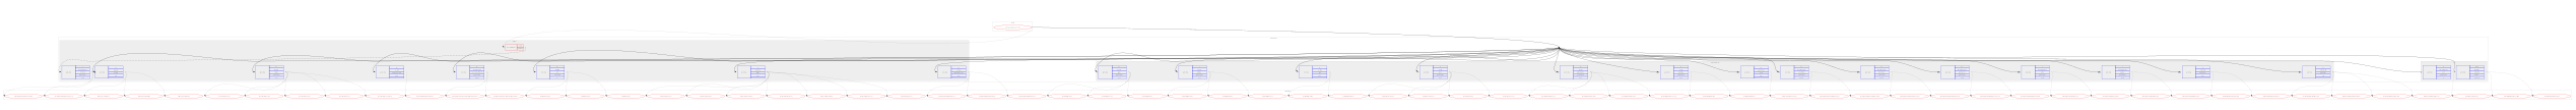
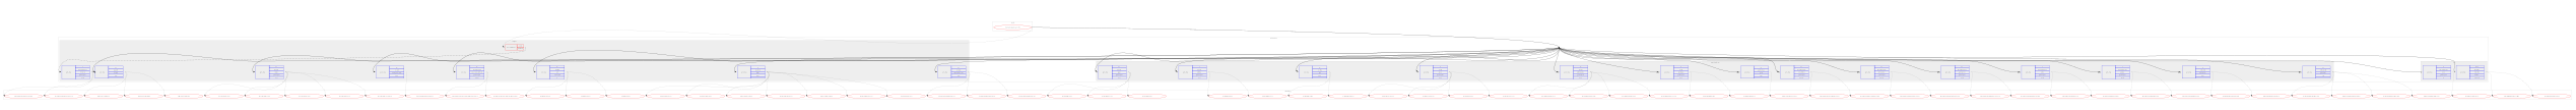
  digraph {
    compound=true
    concentrate=true
    fontname="Liberation Serif"
    fontsize=10
    newrank=true
    rankdir=TB
    ranksep=1.5
    node [color=red fontname="Liberation Serif" fontsize=10]
    edge [arrowhead=vee fontname="Liberation Serif" headport=w style=dotted tailport=e weight=100]
    n1 [label="kde-plasma/plasma-pa-5.10.5" width=4]
    n2 [color=blue label=<<TABLE BORDER="0" CELLBORDER="1" CELLSPACING="0" CELLPADDING="4" WIDTH="220"><TR><TD ROWSPAN="6" CELLPADDING="30">pack_dep</TD></TR><TR><TD WIDTH="110">no</TD></TR><TR><TD>kde-frameworks</TD></TR><TR><TD>kdoctools</TD></TR><TR><TD>greaterequal</TD></TR><TR><TD>5.37.0</TD></TR></TABLE>> shape=none]
    n3 [label=<<TABLE BORDER="0" CELLBORDER="1" CELLSPACING="0" CELLPADDING="4"><TR><TD ROWSPAN="3" CELLPADDING="10">use_conditional</TD></TR><TR><TD>gnome</TD></TR><TR><TD>handbook</TD></TR></TABLE>> shape=none]
    n4 [color=blue label=<<TABLE BORDER="0" CELLBORDER="1" CELLSPACING="0" CELLPADDING="4" WIDTH="220"><TR><TD ROWSPAN="6" CELLPADDING="30">pack_dep</TD></TR><TR><TD WIDTH="110">no</TD></TR><TR><TD>app-arch</TD></TR><TR><TD>xz-utils</TD></TR><TR><TD>none</TD></TR><TR><TD></TD></TR></TABLE>> shape=none]
    n5 [color=blue label=<<TABLE BORDER="0" CELLBORDER="1" CELLSPACING="0" CELLPADDING="4" WIDTH="220"><TR><TD ROWSPAN="6" CELLPADDING="30">pack_dep</TD></TR><TR><TD WIDTH="110">no</TD></TR><TR><TD>dev-util</TD></TR><TR><TD>cmake</TD></TR><TR><TD>greaterequal</TD></TR><TR><TD>3.7.2</TD></TR></TABLE>> shape=none]
    n6 [color=blue label=<<TABLE BORDER="0" CELLBORDER="1" CELLSPACING="0" CELLPADDING="4" WIDTH="220"><TR><TD ROWSPAN="6" CELLPADDING="30">pack_dep</TD></TR><TR><TD WIDTH="110">no</TD></TR><TR><TD>dev-util</TD></TR><TR><TD>desktop-file-utils</TD></TR><TR><TD>none</TD></TR><TR><TD></TD></TR></TABLE>> shape=none]
    n7 [color=blue label=<<TABLE BORDER="0" CELLBORDER="1" CELLSPACING="0" CELLPADDING="4" WIDTH="220"><TR><TD ROWSPAN="6" CELLPADDING="30">pack_dep</TD></TR><TR><TD WIDTH="110">no</TD></TR><TR><TD>kde-frameworks</TD></TR><TR><TD>extra-cmake-modules</TD></TR><TR><TD>greaterequal</TD></TR><TR><TD>5.37.0</TD></TR></TABLE>> shape=none]
    n8 [color=blue label=<<TABLE BORDER="0" CELLBORDER="1" CELLSPACING="0" CELLPADDING="4" WIDTH="220"><TR><TD ROWSPAN="6" CELLPADDING="30">pack_dep</TD></TR><TR><TD WIDTH="110">no</TD></TR><TR><TD>sys-apps</TD></TR><TR><TD>sed</TD></TR><TR><TD>greaterequal</TD></TR><TR><TD>4</TD></TR></TABLE>> shape=none]
    n9 [color=blue label=<<TABLE BORDER="0" CELLBORDER="1" CELLSPACING="0" CELLPADDING="4" WIDTH="220"><TR><TD ROWSPAN="6" CELLPADDING="30">pack_dep</TD></TR><TR><TD WIDTH="110">no</TD></TR><TR><TD>sys-devel</TD></TR><TR><TD>make</TD></TR><TR><TD>none</TD></TR><TR><TD></TD></TR></TABLE>> shape=none]
    n10 [color=blue label=<<TABLE BORDER="0" CELLBORDER="1" CELLSPACING="0" CELLPADDING="4" WIDTH="220"><TR><TD ROWSPAN="6" CELLPADDING="30">pack_dep</TD></TR><TR><TD WIDTH="110">no</TD></TR><TR><TD>x11-misc</TD></TR><TR><TD>shared-mime-info</TD></TR><TR><TD>none</TD></TR><TR><TD></TD></TR></TABLE>> shape=none]
    n11 [color=blue label=<<TABLE BORDER="0" CELLBORDER="1" CELLSPACING="0" CELLPADDING="4" WIDTH="220"><TR><TD ROWSPAN="6" CELLPADDING="30">pack_dep</TD></TR><TR><TD WIDTH="110">no</TD></TR><TR><TD>dev-qt</TD></TR><TR><TD>qtgui</TD></TR><TR><TD>greaterequal</TD></TR><TR><TD>5.7.1</TD></TR></TABLE>> shape=none]
    n12 [color=blue label=<<TABLE BORDER="0" CELLBORDER="1" CELLSPACING="0" CELLPADDING="4" WIDTH="220"><TR><TD ROWSPAN="6" CELLPADDING="30">pack_dep</TD></TR><TR><TD WIDTH="110">no</TD></TR><TR><TD>dev-qt</TD></TR><TR><TD>qtdbus</TD></TR><TR><TD>greaterequal</TD></TR><TR><TD>5.7.1</TD></TR></TABLE>> shape=none]
    n13 [color=blue label=<<TABLE BORDER="0" CELLBORDER="1" CELLSPACING="0" CELLPADDING="4" WIDTH="220"><TR><TD ROWSPAN="6" CELLPADDING="30">pack_dep</TD></TR><TR><TD WIDTH="110">no</TD></TR><TR><TD>dev-libs</TD></TR><TR><TD>glib</TD></TR><TR><TD>none</TD></TR><TR><TD></TD></TR></TABLE>> shape=none]
    n14 [color=blue label=<<TABLE BORDER="0" CELLBORDER="1" CELLSPACING="0" CELLPADDING="4" WIDTH="220"><TR><TD ROWSPAN="6" CELLPADDING="30">pack_dep</TD></TR><TR><TD WIDTH="110">no</TD></TR><TR><TD>dev-qt</TD></TR><TR><TD>qtcore</TD></TR><TR><TD>greaterequal</TD></TR><TR><TD>5.7.1</TD></TR></TABLE>> shape=none]
    n15 [color=blue label=<<TABLE BORDER="0" CELLBORDER="1" CELLSPACING="0" CELLPADDING="4" WIDTH="220"><TR><TD ROWSPAN="6" CELLPADDING="30">pack_dep</TD></TR><TR><TD WIDTH="110">no</TD></TR><TR><TD>dev-qt</TD></TR><TR><TD>qtdeclarative</TD></TR><TR><TD>greaterequal</TD></TR><TR><TD>5.7.1</TD></TR></TABLE>> shape=none]
    n16 [color=blue label=<<TABLE BORDER="0" CELLBORDER="1" CELLSPACING="0" CELLPADDING="4" WIDTH="220"><TR><TD ROWSPAN="6" CELLPADDING="30">pack_dep</TD></TR><TR><TD WIDTH="110">no</TD></TR><TR><TD>dev-qt</TD></TR><TR><TD>qtwidgets</TD></TR><TR><TD>greaterequal</TD></TR><TR><TD>5.7.1</TD></TR></TABLE>> shape=none]
    n17 [color=blue label=<<TABLE BORDER="0" CELLBORDER="1" CELLSPACING="0" CELLPADDING="4" WIDTH="220"><TR><TD ROWSPAN="6" CELLPADDING="30">pack_dep</TD></TR><TR><TD WIDTH="110">no</TD></TR><TR><TD>gnome-base</TD></TR><TR><TD>gconf</TD></TR><TR><TD>none</TD></TR><TR><TD></TD></TR></TABLE>> shape=none]
    n18 [color=blue label=<<TABLE BORDER="0" CELLBORDER="1" CELLSPACING="0" CELLPADDING="4" WIDTH="220"><TR><TD ROWSPAN="6" CELLPADDING="30">pack_dep</TD></TR><TR><TD WIDTH="110">no</TD></TR><TR><TD>kde-frameworks</TD></TR><TR><TD>kcoreaddons</TD></TR><TR><TD>greaterequal</TD></TR><TR><TD>5.37.0</TD></TR></TABLE>> shape=none]
    n19 [color=blue label=<<TABLE BORDER="0" CELLBORDER="1" CELLSPACING="0" CELLPADDING="4" WIDTH="220"><TR><TD ROWSPAN="6" CELLPADDING="30">pack_dep</TD></TR><TR><TD WIDTH="110">no</TD></TR><TR><TD>kde-frameworks</TD></TR><TR><TD>kdeclarative</TD></TR><TR><TD>greaterequal</TD></TR><TR><TD>5.37.0</TD></TR></TABLE>> shape=none]
    n20 [color=blue label=<<TABLE BORDER="0" CELLBORDER="1" CELLSPACING="0" CELLPADDING="4" WIDTH="220"><TR><TD ROWSPAN="6" CELLPADDING="30">pack_dep</TD></TR><TR><TD WIDTH="110">no</TD></TR><TR><TD>kde-frameworks</TD></TR><TR><TD>kglobalaccel</TD></TR><TR><TD>greaterequal</TD></TR><TR><TD>5.37.0</TD></TR></TABLE>> shape=none]
    n21 [color=blue label=<<TABLE BORDER="0" CELLBORDER="1" CELLSPACING="0" CELLPADDING="4" WIDTH="220"><TR><TD ROWSPAN="6" CELLPADDING="30">pack_dep</TD></TR><TR><TD WIDTH="110">no</TD></TR><TR><TD>kde-frameworks</TD></TR><TR><TD>ki18n</TD></TR><TR><TD>greaterequal</TD></TR><TR><TD>5.37.0</TD></TR></TABLE>> shape=none]
    n22 [color=blue label=<<TABLE BORDER="0" CELLBORDER="1" CELLSPACING="0" CELLPADDING="4" WIDTH="220"><TR><TD ROWSPAN="6" CELLPADDING="30">pack_dep</TD></TR><TR><TD WIDTH="110">no</TD></TR><TR><TD>kde-frameworks</TD></TR><TR><TD>plasma</TD></TR><TR><TD>greaterequal</TD></TR><TR><TD>5.37.0</TD></TR></TABLE>> shape=none]
    n23 [color=blue label=<<TABLE BORDER="0" CELLBORDER="1" CELLSPACING="0" CELLPADDING="4" WIDTH="220"><TR><TD ROWSPAN="6" CELLPADDING="30">pack_dep</TD></TR><TR><TD WIDTH="110">no</TD></TR><TR><TD>media-libs</TD></TR><TR><TD>libcanberra</TD></TR><TR><TD>none</TD></TR><TR><TD></TD></TR></TABLE>> shape=none]
    n24 [color=blue label=<<TABLE BORDER="0" CELLBORDER="1" CELLSPACING="0" CELLPADDING="4" WIDTH="220"><TR><TD ROWSPAN="6" CELLPADDING="30">pack_dep</TD></TR><TR><TD WIDTH="110">no</TD></TR><TR><TD>media-sound</TD></TR><TR><TD>pulseaudio</TD></TR><TR><TD>none</TD></TR><TR><TD></TD></TR></TABLE>> shape=none]
    n25 [color=blue label=<<TABLE BORDER="0" CELLBORDER="1" CELLSPACING="0" CELLPADDING="4" WIDTH="220"><TR><TD ROWSPAN="6" CELLPADDING="30">pack_dep</TD></TR><TR><TD WIDTH="110">no</TD></TR><TR><TD>kde-frameworks</TD></TR><TR><TD>kf-env</TD></TR><TR><TD>greaterequal</TD></TR><TR><TD>4</TD></TR></TABLE>> shape=none]
    n26 [color=blue label=<<TABLE BORDER="0" CELLBORDER="1" CELLSPACING="0" CELLPADDING="4" WIDTH="220"><TR><TD ROWSPAN="6" CELLPADDING="30">pack_dep</TD></TR><TR><TD WIDTH="110">weak</TD></TR><TR><TD>kde-apps</TD></TR><TR><TD>kde4-l10n</TD></TR><TR><TD>smaller</TD></TR><TR><TD>15.12.3-r1</TD></TR></TABLE>> shape=none]
    n27 [label="kde-frameworks/kdoctools-5.37.0" width=4]
    n28 [label="kde-frameworks/kdoctools-5.39.0" width=4]
    n29 [label="app-arch/xz-utils-5.2.2" width=4]
    n30 [label="app-arch/xz-utils-5.2.3" width=4]
    n31 [label="app-arch/xz-utils-9999" width=4]
    n32 [label="dev-util/cmake-3.10.0_rc4" width=4]
    n33 [label="dev-util/cmake-3.7.2" width=4]
    n34 [label="dev-util/cmake-3.8.2" width=4]
    n35 [label="dev-util/cmake-3.9.4" width=4]
    n36 [label="dev-util/cmake-3.9.5" width=4]
    n37 [label="dev-util/desktop-file-utils-0.23" width=4]
    n38 [label="kde-frameworks/extra-cmake-modules-5.37.0-r1" width=4]
    n39 [label="kde-frameworks/extra-cmake-modules-5.39.0" width=4]
    n40 [label="sys-apps/sed-4.2.2" width=4]
    n41 [label="sys-apps/sed-4.3-r1" width=4]
    n42 [label="sys-apps/sed-4.4" width=4]
    n43 [label="sys-devel/make-3.80-r4" width=4]
    n44 [label="sys-devel/make-3.81-r2" width=4]
    n45 [label="sys-devel/make-3.82-r4" width=4]
    n46 [label="sys-devel/make-4.0-r1" width=4]
    n47 [label="sys-devel/make-4.1-r1" width=4]
    n48 [label="sys-devel/make-4.2.1" width=4]
    n49 [label="sys-devel/make-4.2.1-r1" width=4]
    n50 [label="x11-misc/shared-mime-info-1.4" width=4]
    n51 [label="x11-misc/shared-mime-info-1.8" width=4]
    n52 [label="x11-misc/shared-mime-info-1.9" width=4]
    n53 [label="dev-libs/glib-2.50.3-r1" width=4]
    n54 [label="dev-libs/glib-2.52.3" width=4]
    n55 [label="dev-qt/qtcore-4.8.7-r2" width=4]
    n56 [label="dev-qt/qtcore-4.8.7-r3" width=4]
    n57 [label="dev-qt/qtcore-5.7.1-r3" width=4]
    n58 [label="dev-qt/qtcore-5.9.2" width=4]
-   n59 [label="dev-qt/qtdbus-4.8.7" width=4]
    n60 [label="dev-qt/qtdbus-5.7.1" width=4]
    n61 [label="dev-qt/qtdbus-5.9.2" width=4]
    n62 [label="dev-qt/qtdeclarative-4.8.7" width=4]
    n63 [label="dev-qt/qtdeclarative-5.7.1" width=4]
    n64 [label="dev-qt/qtdeclarative-5.7.1-r1" width=4]
    n65 [label="dev-qt/qtdeclarative-5.9.2" width=4]
    n66 [label="dev-qt/qtgui-4.8.7" width=4]
    n67 [label="dev-qt/qtgui-5.7.1-r1" width=4]
    n68 [label="dev-qt/qtgui-5.9.2" width=4]
    n69 [label="dev-qt/qtwidgets-5.7.1" width=4]
    n70 [label="dev-qt/qtwidgets-5.9.2" width=4]
    n71 [label="gnome-base/gconf-3.2.6-r4" width=4]
    n72 [label="kde-frameworks/kcoreaddons-5.37.0" width=4]
    n73 [label="kde-frameworks/kcoreaddons-5.39.0" width=4]
    n74 [label="kde-frameworks/kdeclarative-5.37.0" width=4]
    n75 [label="kde-frameworks/kdeclarative-5.39.0" width=4]
    n76 [label="kde-frameworks/kglobalaccel-5.37.0" width=4]
    n77 [label="kde-frameworks/kglobalaccel-5.39.0" width=4]
    n78 [label="kde-frameworks/ki18n-5.37.0" width=4]
    n79 [label="kde-frameworks/ki18n-5.39.0" width=4]
    n80 [label="kde-frameworks/plasma-5.37.0" width=4]
    n81 [label="kde-frameworks/plasma-5.39.0" width=4]
    n82 [label="media-libs/libcanberra-0.30-r4" width=4]
    n83 [label="media-libs/libcanberra-0.30-r5" width=4]
    n84 [label="media-sound/pulseaudio-10.0" width=4]
    n85 [label="media-sound/pulseaudio-10.99.1" width=4]
    n86 [label="media-sound/pulseaudio-11.0" width=4]
    n87 [label="media-sound/pulseaudio-11.1" width=4]
    n88 [label="kde-frameworks/kf-env-4" width=4]
    n89 [label="kde-apps/kde4-l10n-17.04.3" width=4]
    n90 [label="kde-apps/kde4-l10n-17.08.3" width=4]
    subgraph cluster_1 {
      color=gray
      label=<<i>ebuild</i>>
      rank=same
      n1
    }
    subgraph cluster_2 {
      color=gray
      label=<<i>dependencies</i>>
      subgraph cluster_3 {
        color=gray
        fillcolor="#eeeeee"
        label=<<i>compile</i>>
        style=filled
        subgraph sub_4 {
          color=gray
          fillcolor="#eeeeee"
          label=<<i>compile</i>>
          style=filled
          n3
          subgraph sub_5 {
            color=gray
            fillcolor="#eeeeee"
            label=<<i>compile</i>>
            style=filled
            n2
          }
        }
        subgraph sub_6 {
          color=gray
          fillcolor="#eeeeee"
          label=<<i>compile</i>>
          style=filled
          n4
        }
        subgraph sub_7 {
          color=gray
          fillcolor="#eeeeee"
          label=<<i>compile</i>>
          style=filled
          n5
        }
        subgraph sub_8 {
          color=gray
          fillcolor="#eeeeee"
          label=<<i>compile</i>>
          style=filled
          n6
        }
        subgraph sub_9 {
          color=gray
          fillcolor="#eeeeee"
          label=<<i>compile</i>>
          style=filled
          n7
        }
        subgraph sub_10 {
          color=gray
          fillcolor="#eeeeee"
          label=<<i>compile</i>>
          style=filled
          n8
        }
        subgraph sub_11 {
          color=gray
          fillcolor="#eeeeee"
          label=<<i>compile</i>>
          style=filled
          n9
        }
        subgraph sub_12 {
          color=gray
          fillcolor="#eeeeee"
          label=<<i>compile</i>>
          style=filled
          n10
        }
      }
      subgraph cluster_13 {
        color=gray
        fillcolor="#eeeeee"
        label=<<i>compile and run</i>>
        style=filled
        subgraph sub_14 {
          color=gray
          fillcolor="#eeeeee"
          label=<<i>compile and run</i>>
          style=filled
          n11
        }
        subgraph sub_15 {
          color=gray
          fillcolor="#eeeeee"
          label=<<i>compile and run</i>>
          style=filled
          n12
        }
        subgraph sub_16 {
          color=gray
          fillcolor="#eeeeee"
          label=<<i>compile and run</i>>
          style=filled
          n13
        }
        subgraph sub_17 {
          color=gray
          fillcolor="#eeeeee"
          label=<<i>compile and run</i>>
          style=filled
          n14
        }
        subgraph sub_18 {
          color=gray
          fillcolor="#eeeeee"
          label=<<i>compile and run</i>>
          style=filled
          n15
        }
        subgraph sub_19 {
          color=gray
          fillcolor="#eeeeee"
          label=<<i>compile and run</i>>
          style=filled
          n16
        }
        subgraph sub_20 {
          color=gray
          fillcolor="#eeeeee"
          label=<<i>compile and run</i>>
          style=filled
          n17
        }
        subgraph sub_21 {
          color=gray
          fillcolor="#eeeeee"
          label=<<i>compile and run</i>>
          style=filled
          n18
        }
        subgraph sub_22 {
          color=gray
          fillcolor="#eeeeee"
          label=<<i>compile and run</i>>
          style=filled
          n19
        }
        subgraph sub_23 {
          color=gray
          fillcolor="#eeeeee"
          label=<<i>compile and run</i>>
          style=filled
          n20
        }
        subgraph sub_24 {
          color=gray
          fillcolor="#eeeeee"
          label=<<i>compile and run</i>>
          style=filled
          n21
        }
        subgraph sub_25 {
          color=gray
          fillcolor="#eeeeee"
          label=<<i>compile and run</i>>
          style=filled
          n22
        }
        subgraph sub_26 {
          color=gray
          fillcolor="#eeeeee"
          label=<<i>compile and run</i>>
          style=filled
          n23
        }
        subgraph sub_27 {
          color=gray
          fillcolor="#eeeeee"
          label=<<i>compile and run</i>>
          style=filled
          n24
        }
      }
      subgraph cluster_28 {
        color=gray
        fillcolor="#eeeeee"
        label=<<i>run</i>>
        style=filled
        subgraph sub_29 {
          color=gray
          fillcolor="#eeeeee"
          label=<<i>run</i>>
          style=filled
          n25
        }
        subgraph sub_30 {
          color=gray
          fillcolor="#eeeeee"
          label=<<i>run</i>>
          style=filled
          n26
        }
      }
    }
    subgraph cluster_31 {
      color=gray
      label=<<i>candidates</i>>
      rank=same
      subgraph sub_32 {
        color=black
        label=<<i>candidates</i>>
        nodesep=1
        rank=same
        n27
        n28
      }
      subgraph sub_33 {
        color=black
        label=<<i>candidates</i>>
        nodesep=1
        rank=same
        n29
        n30
        n31
      }
      subgraph sub_34 {
        color=black
        label=<<i>candidates</i>>
        nodesep=1
        rank=same
        n32
        n33
        n34
        n35
        n36
      }
      subgraph sub_35 {
        color=black
        label=<<i>candidates</i>>
        nodesep=1
        rank=same
        n37
      }
      subgraph sub_36 {
        color=black
        label=<<i>candidates</i>>
        nodesep=1
        rank=same
        n38
        n39
      }
      subgraph sub_37 {
        color=black
        label=<<i>candidates</i>>
        nodesep=1
        rank=same
        n40
        n41
        n42
      }
      subgraph sub_38 {
        color=black
        label=<<i>candidates</i>>
        nodesep=1
        rank=same
        n43
        n44
        n45
        n46
        n47
        n48
        n49
      }
      subgraph sub_39 {
        color=black
        label=<<i>candidates</i>>
        nodesep=1
        rank=same
        n50
        n51
        n52
      }
      subgraph sub_40 {
        color=black
        label=<<i>candidates</i>>
        nodesep=1
        rank=same
        n53
        n54
      }
      subgraph sub_41 {
        color=black
        label=<<i>candidates</i>>
        nodesep=1
        rank=same
        n55
        n56
        n57
        n58
      }
      subgraph sub_42 {
        color=black
        label=<<i>candidates</i>>
        nodesep=1
        rank=same
-       n59
        n60
        n61
      }
      subgraph sub_43 {
        color=black
        label=<<i>candidates</i>>
        nodesep=1
        rank=same
        n62
        n63
        n64
        n65
      }
      subgraph sub_44 {
        color=black
        label=<<i>candidates</i>>
        nodesep=1
        rank=same
        n66
        n67
        n68
      }
      subgraph sub_45 {
        color=black
        label=<<i>candidates</i>>
        nodesep=1
        rank=same
        n69
        n70
      }
      subgraph sub_46 {
        color=black
        label=<<i>candidates</i>>
        nodesep=1
        rank=same
        n71
      }
      subgraph sub_47 {
        color=black
        label=<<i>candidates</i>>
        nodesep=1
        rank=same
        n72
        n73
      }
      subgraph sub_48 {
        color=black
        label=<<i>candidates</i>>
        nodesep=1
        rank=same
        n74
        n75
      }
      subgraph sub_49 {
        color=black
        label=<<i>candidates</i>>
        nodesep=1
        rank=same
        n76
        n77
      }
      subgraph sub_50 {
        color=black
        label=<<i>candidates</i>>
        nodesep=1
        rank=same
        n78
        n79
      }
      subgraph sub_51 {
        color=black
        label=<<i>candidates</i>>
        nodesep=1
        rank=same
        n80
        n81
      }
      subgraph sub_52 {
        color=black
        label=<<i>candidates</i>>
        nodesep=1
        rank=same
        n82
        n83
      }
      subgraph sub_53 {
        color=black
        label=<<i>candidates</i>>
        nodesep=1
        rank=same
        n84
        n85
        n86
        n87
      }
      subgraph sub_54 {
        color=black
        label=<<i>candidates</i>>
        nodesep=1
        rank=same
        n88
      }
      subgraph sub_55 {
        color=black
        label=<<i>candidates</i>>
        nodesep=1
        rank=same
        n89
        n90
      }
    }
    n1 -> n3 [weight=20]
    n1 -> n4 [style=solid weight=20]
    n1 -> n5 [style=solid weight=20]
    n1 -> n6 [style=solid weight=20]
    n1 -> n7 [style=solid weight=20]
    n1 -> n8 [style=solid weight=20]
    n1 -> n9 [style=solid weight=20]
    n1 -> n10 [style=solid weight=20]
    n1 -> n11 [arrowhead=odotvee style=solid weight=20]
    n1 -> n12 [arrowhead=odotvee style=solid weight=20]
    n1 -> n13 [arrowhead=odotvee style=solid weight=20]
    n1 -> n14 [arrowhead=odotvee style=solid weight=20]
    n1 -> n15 [arrowhead=odotvee style=solid weight=20]
    n1 -> n16 [arrowhead=odotvee style=solid weight=20]
    n1 -> n17 [arrowhead=odotvee style=solid weight=20]
    n1 -> n18 [arrowhead=odotvee style=solid weight=20]
    n1 -> n19 [arrowhead=odotvee style=solid weight=20]
    n1 -> n20 [arrowhead=odotvee style=solid weight=20]
    n1 -> n21 [arrowhead=odotvee style=solid weight=20]
    n1 -> n22 [arrowhead=odotvee style=solid weight=20]
    n1 -> n23 [arrowhead=odotvee style=solid weight=20]
    n1 -> n24 [arrowhead=odotvee style=solid weight=20]
    n1 -> n25 [arrowhead=odot style=solid weight=20]
    n1 -> n26 [arrowhead=odot style=solid weight=20]
    n2 -> n27
    n2 -> n28
    n3 -> n2 [style=dashed weight=20]
    n4 -> n29
    n4 -> n30
    n4 -> n31
    n5 -> n32
    n5 -> n33
    n5 -> n34
    n5 -> n35
    n5 -> n36
    n6 -> n37
    n7 -> n38
    n7 -> n39
    n8 -> n40
    n8 -> n41
    n8 -> n42
    n9 -> n43
    n9 -> n44
    n9 -> n45
    n9 -> n46
    n9 -> n47
    n9 -> n48
    n9 -> n49
    n10 -> n50
    n10 -> n51
    n10 -> n52
    n11 -> n66
    n11 -> n67
    n11 -> n68
-   n12 -> n59
    n12 -> n60
    n12 -> n61
    n13 -> n53
    n13 -> n54
    n14 -> n55
    n14 -> n56
    n14 -> n57
    n14 -> n58
    n15 -> n62
    n15 -> n63
    n15 -> n64
    n15 -> n65
    n16 -> n69
    n16 -> n70
    n17 -> n71
    n18 -> n72
    n18 -> n73
    n19 -> n74
    n19 -> n75
    n20 -> n76
    n20 -> n77
    n21 -> n78
    n21 -> n79
    n22 -> n80
    n22 -> n81
    n23 -> n82
    n23 -> n83
    n24 -> n84
    n24 -> n85
    n24 -> n86
    n24 -> n87
    n25 -> n88
    n26 -> n89
    n26 -> n90
  }
